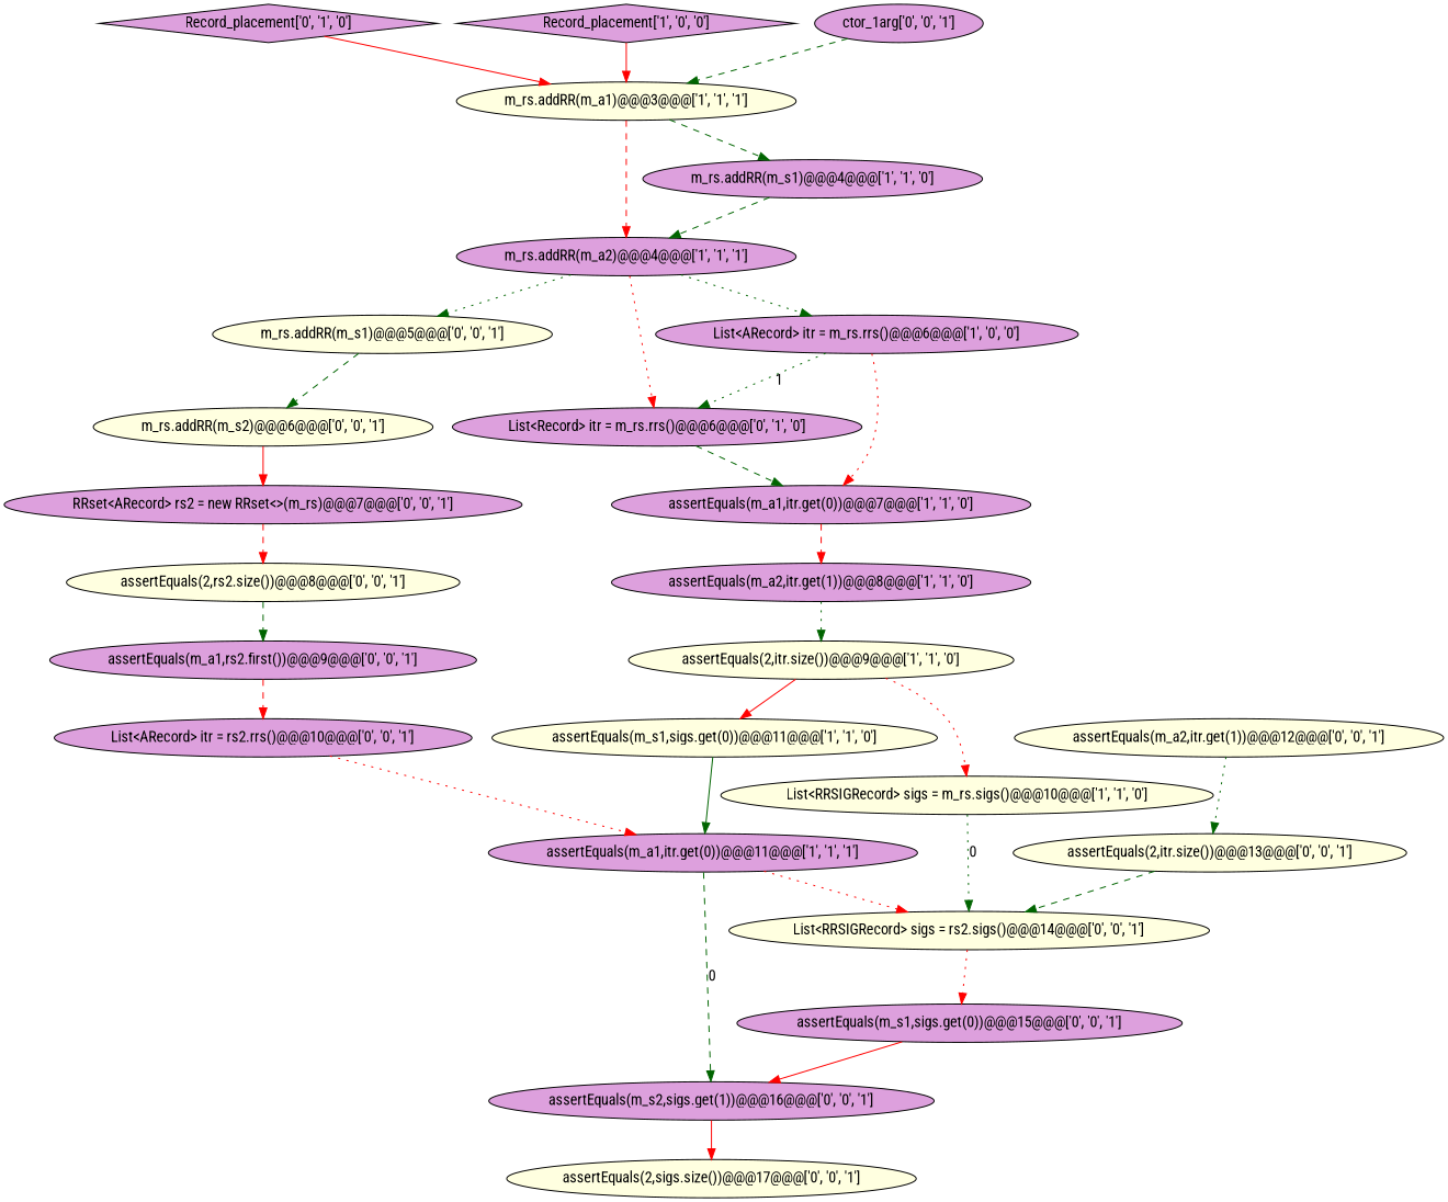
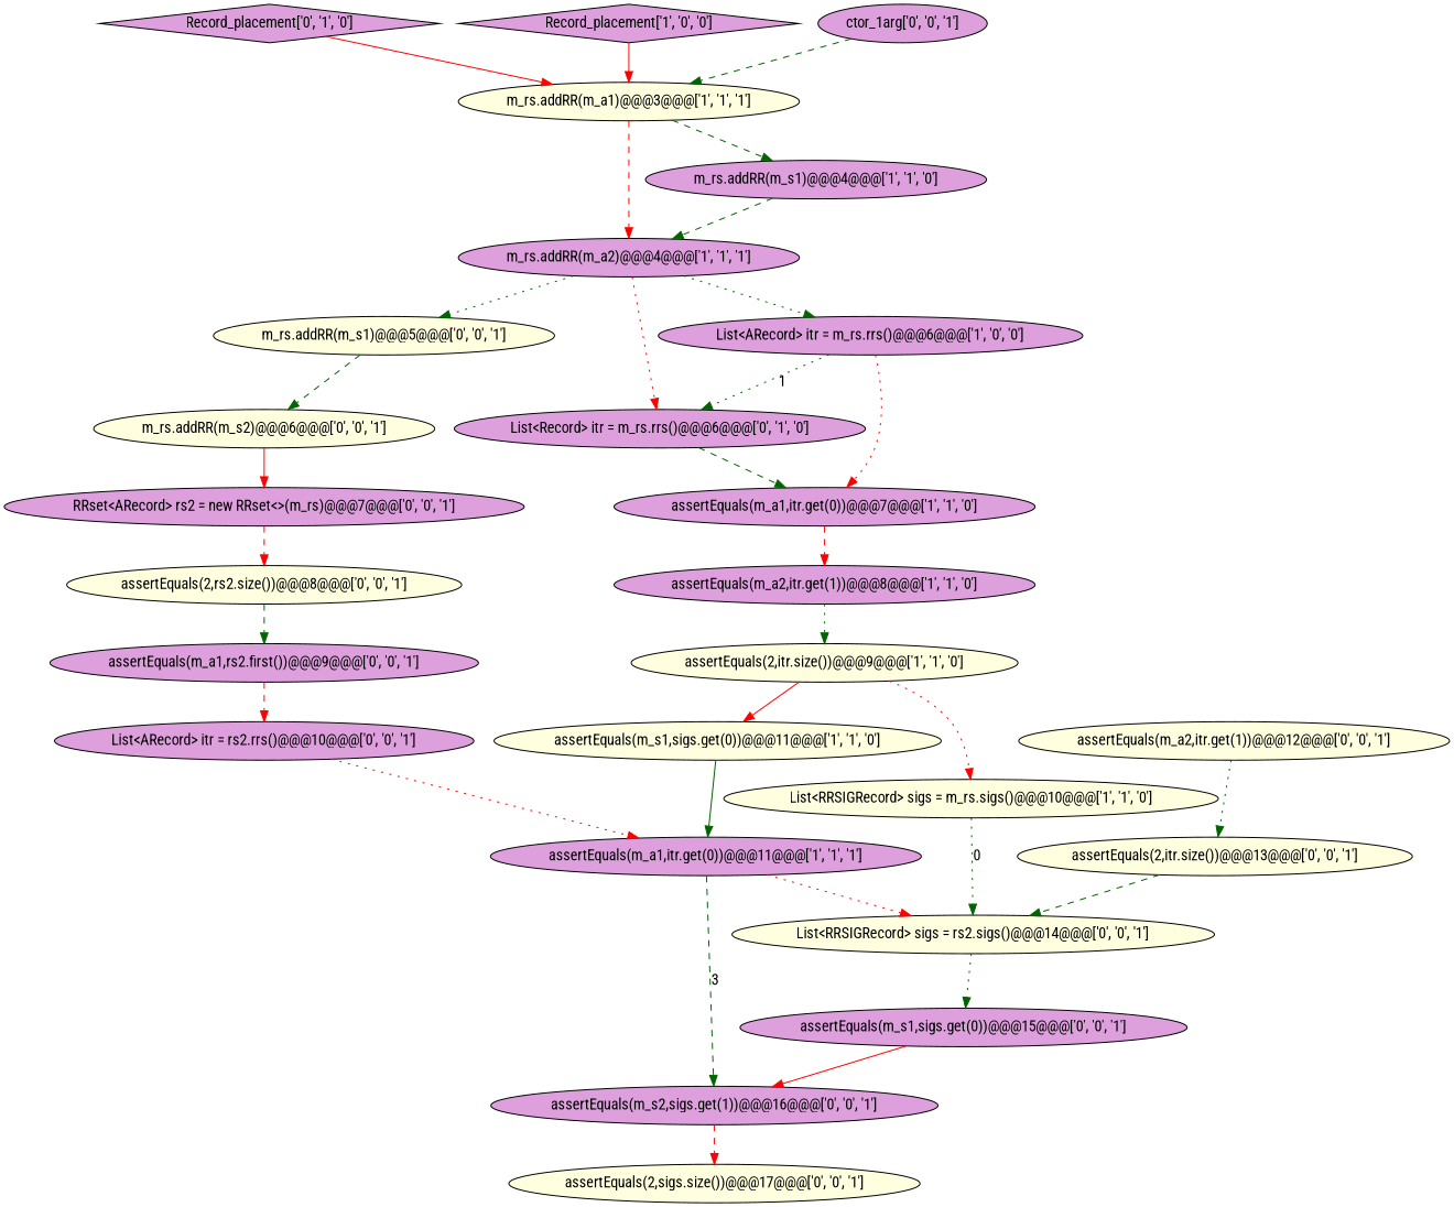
  digraph {
    fontname="Roboto Condensed"
    node [fillcolor=plum fontname="Roboto Condensed" shape=ellipse style=filled]
    edge [color=red fontname="Roboto Condensed" style=dashed]
    n1 [fillcolor=lightyellow label="assertEquals(2,sigs.size())@@@17@@@['0', '0', '1']"]
    n2 [fillcolor=lightyellow label="assertEquals(2,itr.size())@@@9@@@['1', '1', '0']"]
    n3 [fillcolor=lightyellow label="List<RRSIGRecord> sigs = m_rs.sigs()@@@10@@@['1', '1', '0']"]
    n4 [fillcolor=lightyellow label="assertEquals(m_s1,sigs.get(0))@@@11@@@['1', '1', '0']"]
    n5 [fillcolor=lightyellow label="List<RRSIGRecord> sigs = rs2.sigs()@@@14@@@['0', '0', '1']"]
    n6 [label="Record_placement['0', '1', '0']" shape=diamond]
    n7 [fillcolor=lightyellow label="m_rs.addRR(m_a1)@@@3@@@['1', '1', '1']"]
    n8 [label="m_rs.addRR(m_a2)@@@4@@@['1', '1', '1']"]
    n9 [label="m_rs.addRR(m_s1)@@@4@@@['1', '1', '0']"]
    n10 [label="assertEquals(m_a1,rs2.first())@@@9@@@['0', '0', '1']"]
    n11 [label="List<ARecord> itr = rs2.rrs()@@@10@@@['0', '0', '1']"]
    n12 [label="assertEquals(m_a1,itr.get(0))@@@11@@@['1', '1', '1']"]
    n13 [fillcolor=lightyellow label="assertEquals(2,itr.size())@@@13@@@['0', '0', '1']"]
    n14 [label="assertEquals(m_s1,sigs.get(0))@@@15@@@['0', '0', '1']"]
    n15 [label="assertEquals(m_s2,sigs.get(1))@@@16@@@['0', '0', '1']"]
    n16 [fillcolor=lightyellow label="m_rs.addRR(m_s1)@@@5@@@['0', '0', '1']"]
    n17 [label="List<Record> itr = m_rs.rrs()@@@6@@@['0', '1', '0']"]
    n18 [label="List<ARecord> itr = m_rs.rrs()@@@6@@@['1', '0', '0']"]
    n19 [fillcolor=lightyellow label="m_rs.addRR(m_s2)@@@6@@@['0', '0', '1']"]
    n20 [label="assertEquals(m_a1,itr.get(0))@@@7@@@['1', '1', '0']"]
    n21 [label="Record_placement['1', '0', '0']" shape=diamond]
    n22 [label="RRset<ARecord> rs2 = new RRset<>(m_rs)@@@7@@@['0', '0', '1']"]
    n23 [fillcolor=lightyellow label="assertEquals(2,rs2.size())@@@8@@@['0', '0', '1']"]
    n24 [label="assertEquals(m_a2,itr.get(1))@@@8@@@['1', '1', '0']"]
    n25 [fillcolor=lightyellow label="assertEquals(m_a2,itr.get(1))@@@12@@@['0', '0', '1']"]
    n26 [label="ctor_1arg['0', '0', '1']"]
    n2 -> n3 [style=dotted]
    n2 -> n4 [style=solid]
    n3 -> n5 [color=darkgreen label=0 style=dotted]
    n4 -> n12 [color=darkgreen style=solid]
-   n5 -> n14 [style=dotted]
+   n5 -> n14 [color=darkgreen style=dotted]
    n6 -> n7 [style=solid]
    n7 -> n8
    n7 -> n9 [color=darkgreen]
    n8 -> n16 [color=darkgreen style=dotted]
    n8 -> n17 [style=dotted]
    n8 -> n18 [color=darkgreen style=dotted]
    n9 -> n8 [color=darkgreen]
    n10 -> n11
    n11 -> n12 [style=dotted]
    n12 -> n5 [style=dotted]
-   n12 -> n15 [color=darkgreen label=0]
+   n12 -> n15 [color=darkgreen label=3]
    n13 -> n5 [color=darkgreen]
    n14 -> n15 [style=solid]
-   n15 -> n1 [style=solid]
+   n15 -> n1
    n16 -> n19 [color=darkgreen]
    n17 -> n20 [color=darkgreen]
    n18 -> n17 [color=darkgreen label=1 style=dotted]
    n18 -> n20 [style=dotted]
    n19 -> n22 [style=solid]
    n20 -> n24
    n21 -> n7 [style=solid]
    n22 -> n23
    n23 -> n10 [color=darkgreen]
    n24 -> n2 [color=darkgreen style=dotted]
    n25 -> n13 [color=darkgreen style=dotted]
    n26 -> n7 [color=darkgreen]
  }
